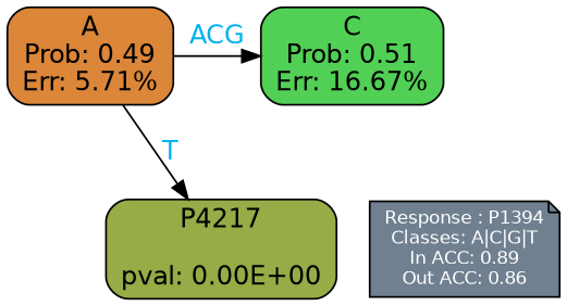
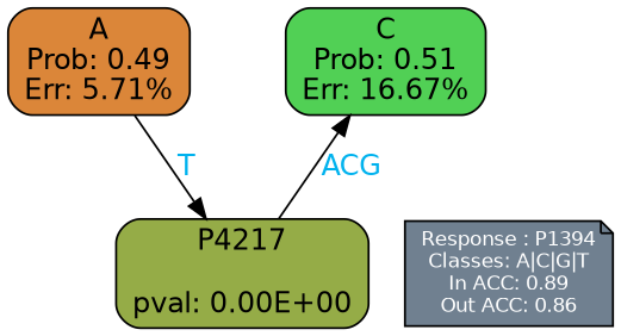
  digraph {
    ranksep=equally
    splines=polylines
    node [color=black fontname=helvetica shape=box style="filled, rounded"]
    edge [fontcolor=deepskyblue2 fontname=helvetica]
    n1 [fillcolor="#51d055" label="C\nProb: 0.51\nErr: 16.67%"]
    n2 [fillcolor="#db8639" label="A\nProb: 0.49\nErr: 5.71%"]
    n3 [align=left fillcolor=slategray fontcolor=white fontsize=10 label="Response : P1394\nClasses: A|C|G|T\nIn ACC: 0.89\nOut ACC: 0.86\n" shape=note style=filled]
    n4 [fillcolor="#95ac47" label="P4217\n\npval: 0.00E+00"]
    subgraph sub_1 {
      rank=same
      n1
      n2
    }
    subgraph sub_2 {
      rank=same
      n3
      n4
    }
    n2 -> n4 [label=T]
-   n2 -> n1 [label=ACG]
+   n4 -> n1 [label=ACG]
  }
